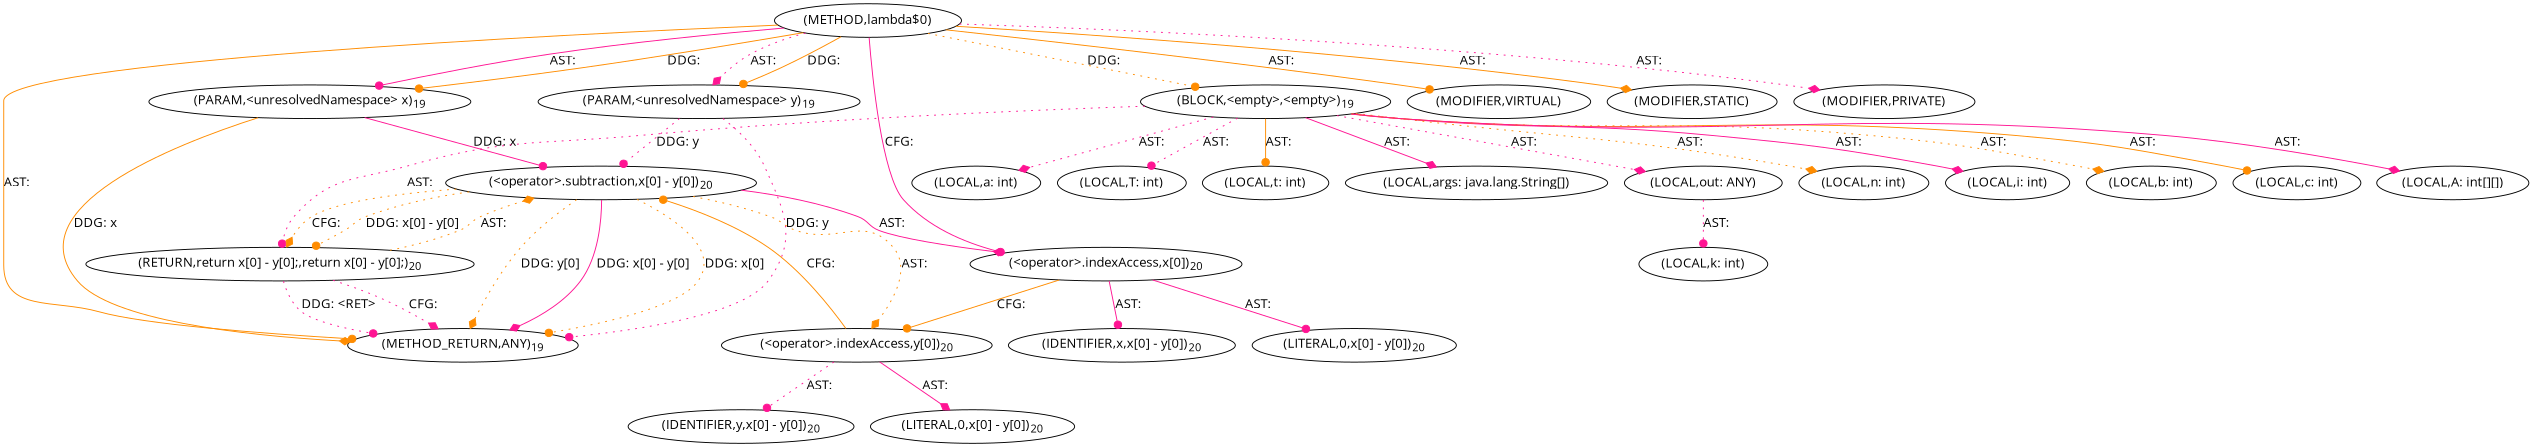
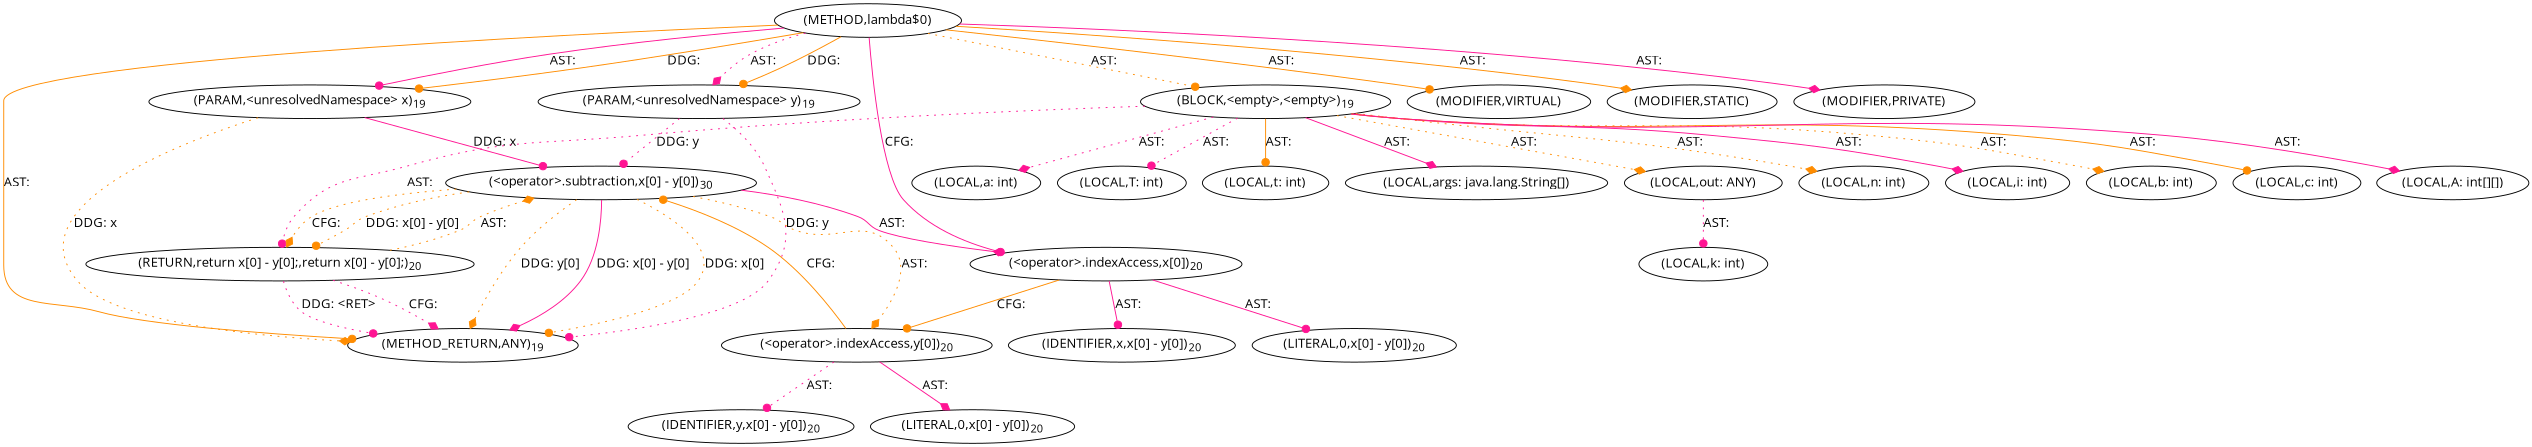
  digraph {
    fontname="Open Sans"
    node [fontname="Open Sans"]
    edge [arrowhead=dot color=deeppink fontname="Open Sans" style=solid]
    n1 [label=<(METHOD,lambda$0)>]
    n2 [label=<(PARAM,&lt;unresolvedNamespace&gt; x)<SUB>19</SUB>>]
    n3 [label=<(PARAM,&lt;unresolvedNamespace&gt; y)<SUB>19</SUB>>]
    n4 [label=<(BLOCK,&lt;empty&gt;,&lt;empty&gt;)<SUB>19</SUB>>]
    n5 [label=<(&lt;operator&gt;.indexAccess,x[0])<SUB>20</SUB>>]
    n6 [label=<(METHOD_RETURN,ANY)<SUB>19</SUB>>]
    n7 [label=<(MODIFIER,VIRTUAL)>]
    n8 [label=<(MODIFIER,STATIC)>]
    n9 [label=<(MODIFIER,PRIVATE)>]
-   n10 [label=<(&lt;operator&gt;.subtraction,x[0] - y[0])<SUB>20</SUB>>]
+   n10 [label=<(&lt;operator&gt;.subtraction,x[0] - y[0])<SUB>30</SUB>>]
    n11 [label=<(LOCAL,n: int)>]
    n12 [label=<(LOCAL,i: int)>]
    n13 [label=<(LOCAL,b: int)>]
    n14 [label=<(LOCAL,c: int)>]
    n15 [label=<(LOCAL,A: int[][])>]
    n16 [label=<(LOCAL,a: int)>]
    n17 [label=<(LOCAL,out: ANY)>]
    n18 [label=<(LOCAL,T: int)>]
    n19 [label=<(LOCAL,t: int)>]
    n20 [label=<(LOCAL,args: java.lang.String[])>]
    n21 [label=<(RETURN,return x[0] - y[0];,return x[0] - y[0];)<SUB>20</SUB>>]
    n22 [label=<(&lt;operator&gt;.indexAccess,y[0])<SUB>20</SUB>>]
    n23 [label=<(IDENTIFIER,x,x[0] - y[0])<SUB>20</SUB>>]
    n24 [label=<(LITERAL,0,x[0] - y[0])<SUB>20</SUB>>]
    n25 [label=<(LOCAL,k: int)>]
    n26 [label=<(IDENTIFIER,y,x[0] - y[0])<SUB>20</SUB>>]
    n27 [label=<(LITERAL,0,x[0] - y[0])<SUB>20</SUB>>]
    n1 -> n2 [label="AST: "]
    n1 -> n2 [color=darkorange label="DDG: "]
    n1 -> n3 [arrowhead=diamond label="AST: " style=dotted]
    n1 -> n3 [color=darkorange label="DDG: "]
-   n1 -> n4 [color=darkorange label="DDG: " style=dotted]
+   n1 -> n4 [color=darkorange label="AST: " style=dotted]
    n1 -> n5 [label="CFG: "]
    n1 -> n6 [color=darkorange label="AST: "]
    n1 -> n7 [color=darkorange label="AST: "]
    n1 -> n8 [arrowhead=diamond color=darkorange label="AST: "]
-   n1 -> n9 [arrowhead=diamond label="AST: " style=dotted]
-   n2 -> n6 [arrowhead=diamond color=darkorange label="DDG: x"]
+   n1 -> n9 [arrowhead=diamond label="AST: "]
+   n2 -> n6 [arrowhead=diamond color=darkorange label="DDG: x" style=dotted]
    n2 -> n10 [label="DDG: x"]
    n3 -> n6 [label="DDG: y" style=dotted]
    n3 -> n10 [label="DDG: y" style=dotted]
    n4 -> n11 [arrowhead=diamond color=darkorange label="AST: " style=dotted]
    n4 -> n12 [arrowhead=diamond label="AST: "]
    n4 -> n13 [arrowhead=diamond color=darkorange label="AST: " style=dotted]
    n4 -> n14 [color=darkorange label="AST: "]
    n4 -> n15 [arrowhead=diamond label="AST: "]
    n4 -> n16 [arrowhead=diamond label="AST: " style=dotted]
-   n4 -> n17 [arrowhead=diamond label="AST: " style=dotted]
+   n4 -> n17 [arrowhead=diamond color=darkorange label="AST: " style=dotted]
    n4 -> n18 [label="AST: " style=dotted]
    n4 -> n19 [color=darkorange label="AST: "]
    n4 -> n20 [arrowhead=diamond label="AST: "]
    n4 -> n21 [label="AST: " style=dotted]
    n5 -> n22 [color=darkorange label="CFG: "]
    n5 -> n23 [label="AST: "]
    n5 -> n24 [label="AST: "]
    n10 -> n5 [arrowhead=diamond label="AST: "]
    n10 -> n6 [color=darkorange label="DDG: x[0]" style=dotted]
    n10 -> n6 [arrowhead=diamond color=darkorange label="DDG: y[0]" style=dotted]
    n10 -> n6 [arrowhead=diamond label="DDG: x[0] - y[0]"]
    n10 -> n21 [arrowhead=diamond color=darkorange label="CFG: " style=dotted]
    n10 -> n21 [color=darkorange label="DDG: x[0] - y[0]" style=dotted]
    n10 -> n22 [arrowhead=diamond color=darkorange label="AST: " style=dotted]
    n17 -> n25 [label="AST: " style=dotted]
    n21 -> n6 [arrowhead=diamond label="CFG: " style=dotted]
    n21 -> n6 [label="DDG: &lt;RET&gt;" style=dotted]
    n21 -> n10 [arrowhead=diamond color=darkorange label="AST: " style=dotted]
    n22 -> n10 [color=darkorange label="CFG: "]
    n22 -> n26 [label="AST: " style=dotted]
    n22 -> n27 [arrowhead=diamond label="AST: "]
  }
